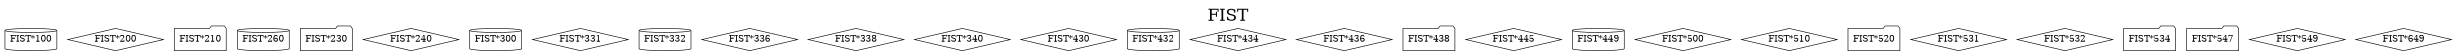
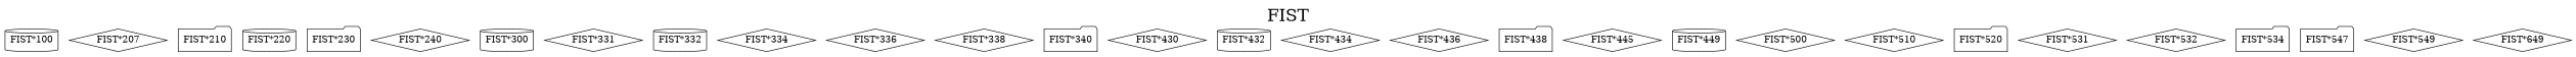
  digraph {
    fontsize=27
    label=FIST
    labelloc=t
    node [shape=diamond]
    "FIST*100" [shape=cylinder]
-   "FIST*200"
+   "FIST*200" [label="FIST*207"]
    "FIST*210" [shape=folder]
-   "FIST*220" [shape=cylinder label="FIST*260"]
+   "FIST*220" [shape=cylinder]
    "FIST*230" [shape=folder]
    "FIST*240"
    "FIST*300" [shape=cylinder]
    "FIST*331"
    "FIST*332" [shape=cylinder]
+   "FIST*334"
    "FIST*336"
    "FIST*338"
-   "FIST*340"
+   "FIST*340" [shape=folder]
    "FIST*430"
    "FIST*432" [shape=cylinder]
    "FIST*434"
    "FIST*436"
    "FIST*438" [shape=folder]
    "FIST*445"
    "FIST*449" [shape=cylinder]
    "FIST*500"
    "FIST*510"
    "FIST*520" [shape=folder]
    "FIST*531"
    "FIST*532"
    "FIST*534" [shape=folder]
    "FIST*547" [shape=folder]
    "FIST*549"
    "FIST*649"
  }
